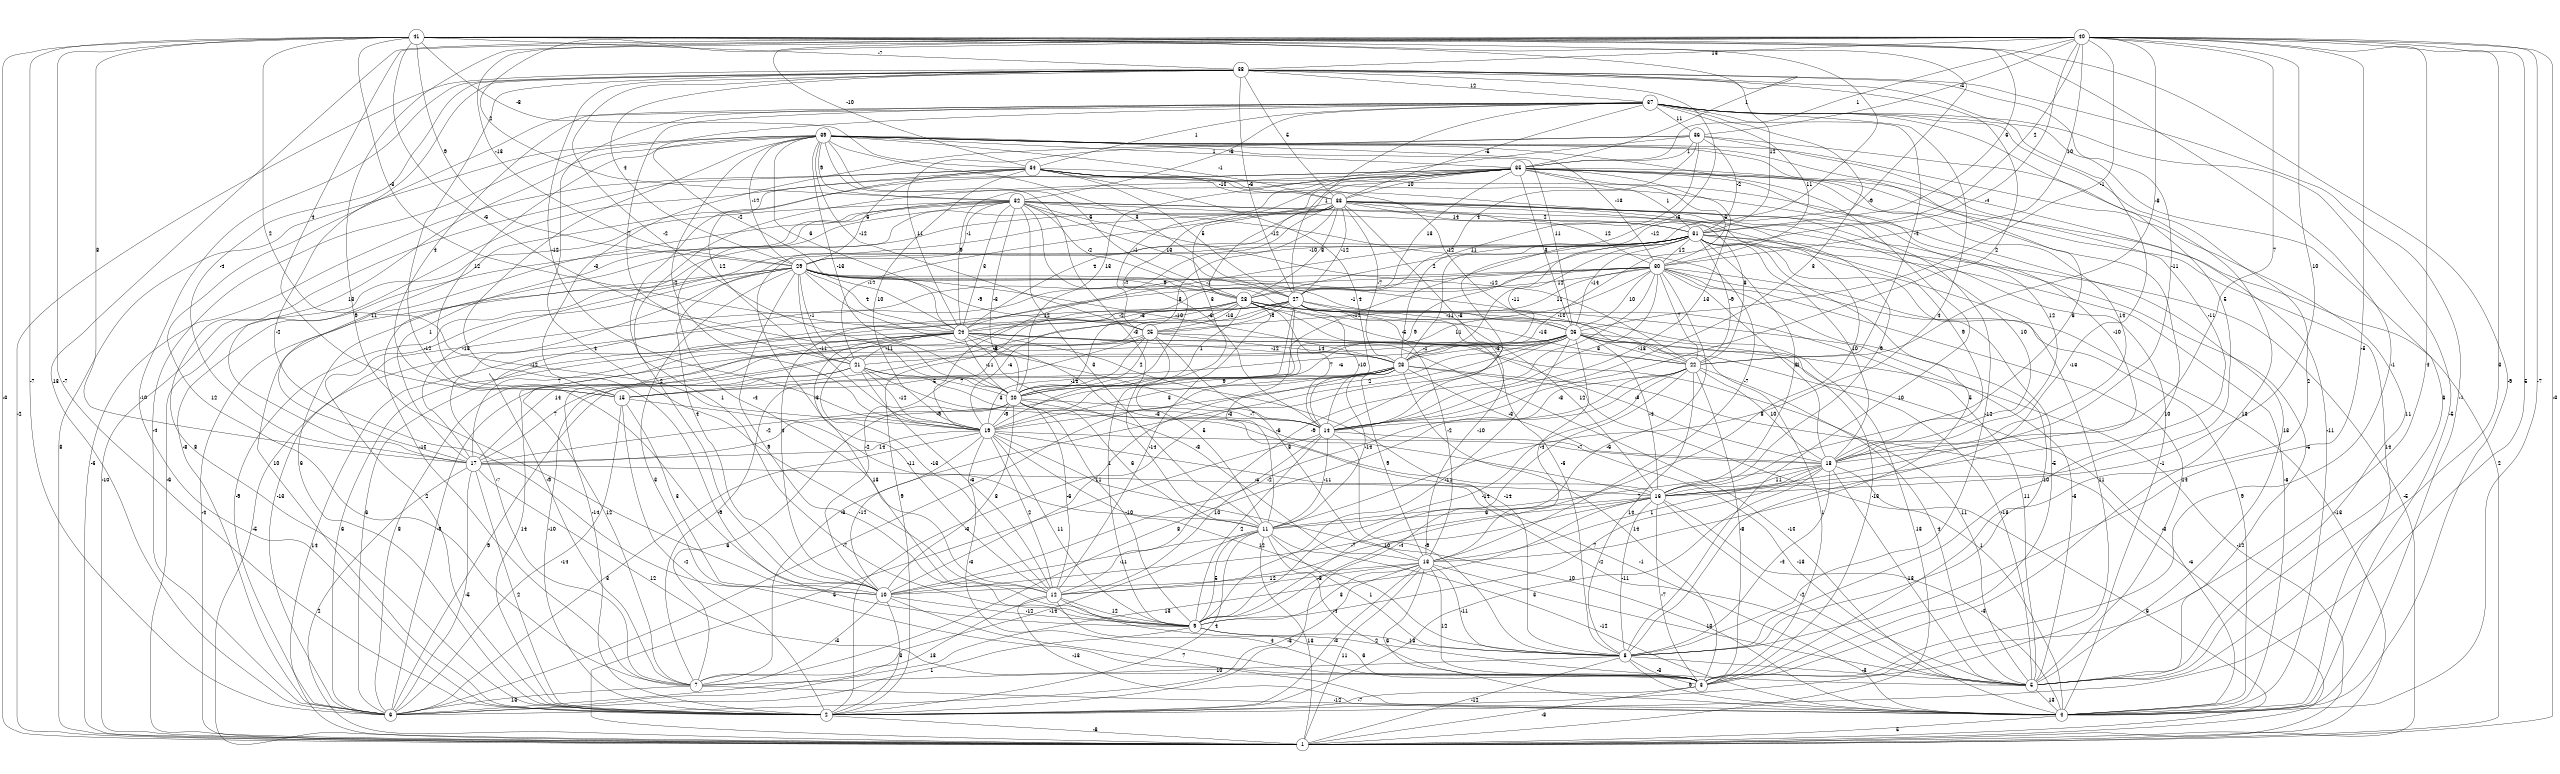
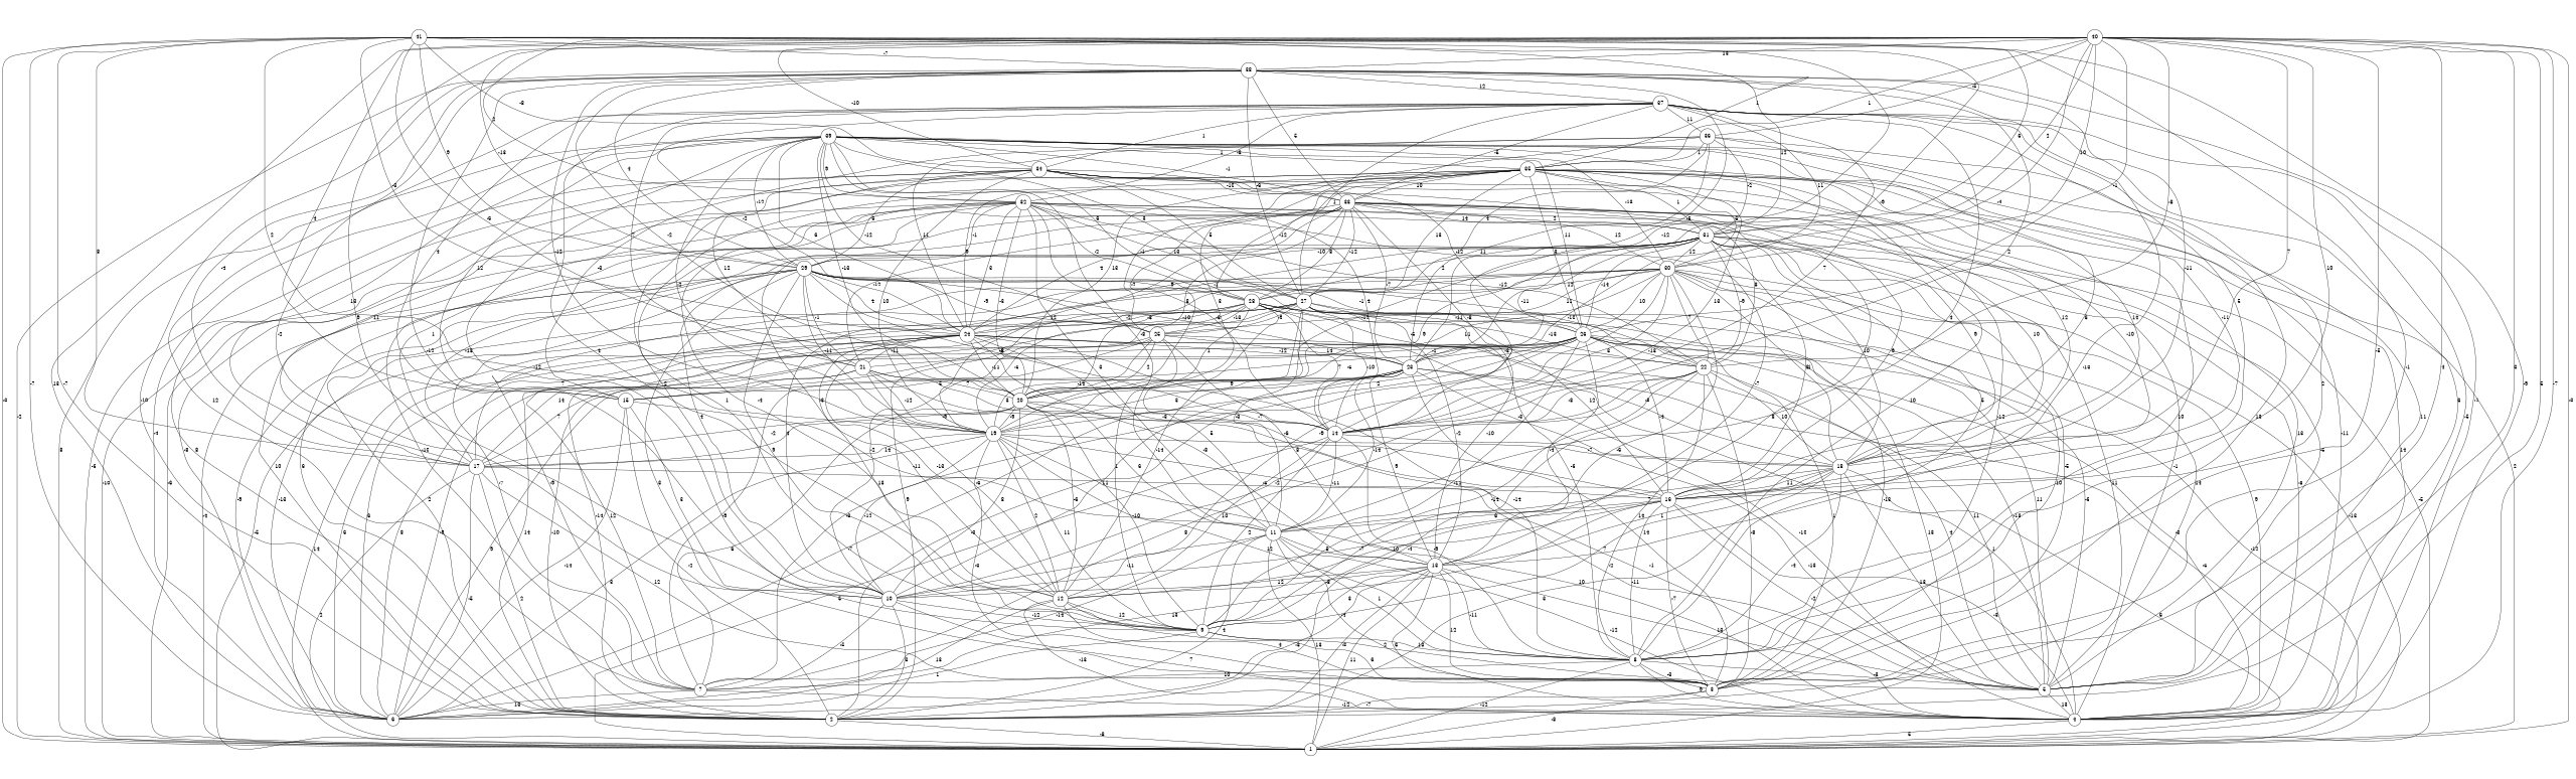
  graph {
    fontname="Helvetica,Arial,sans-serif"
    node [shape=circle]
    41
    1
    2
    3
    4
    6
    14
    17
    19
    20
    23
    24
    29
    31
    34
    35
    38
    5
    8
    11
    9
    12
    16
    10
    18
    7
    15
    13
    21
    22
    26
    25
    28
    30
    27
    33
    37
    32
    36
    40
    39
    41 -- 1 [label=-3]
    41 -- 2 [label=-7]
    41 -- 3 [label=-1]
    41 -- 4 [label=-9]
    41 -- 6 [label=-7]
    41 -- 14 [label=-12]
    41 -- 17 [label=8]
    41 -- 19 [label=2]
    41 -- 20 [label=-6]
    41 -- 23 [label=-9]
    41 -- 24 [label=-3]
    41 -- 29 [label=9]
    41 -- 31 [label=6]
    41 -- 34 [label=-8]
    41 -- 35 [label=1]
    41 -- 38 [label=-7]
    2 -- 1 [label=-8]
    3 -- 1 [label=-8]
    3 -- 2 [label=-7]
    4 -- 1 [label=5]
    14 -- 1 [label=5]
    14 -- 5 [label=-13]
    14 -- 8 [label=-9]
    14 -- 11 [label=-11]
    14 -- 9 [label=2]
    14 -- 12 [label=10]
    17 -- 1 [label=2]
    17 -- 2 [label=2]
    17 -- 3 [label=12]
    17 -- 6 [label=-5]
    17 -- 16 [label=-5]
    19 -- 3 [label=-3]
    19 -- 4 [label=10]
    19 -- 6 [label=3]
    19 -- 17 [label=14]
    19 -- 5 [label=-2]
    19 -- 8 [label=12]
    19 -- 9 [label=11]
    19 -- 12 [label=2]
    19 -- 10 [label=-12]
    19 -- 18 [label=-7]
    20 -- 4 [label=-1]
    20 -- 14 [label=-7]
    20 -- 17 [label=-2]
    20 -- 19 [label=-9]
    20 -- 11 [label=6]
    20 -- 9 [label=-10]
    20 -- 12 [label=-6]
    20 -- 10 [label=8]
    20 -- 7 [label=6]
    23 -- 1 [label=-5]
    23 -- 3 [label=14]
    23 -- 4 [label=1]
    23 -- 6 [label=-7]
    23 -- 17 [label=-9]
    23 -- 19 [label=3]
    23 -- 20 [label=9]
    23 -- 11 [label=-14]
    23 -- 10 [label=11]
    23 -- 18 [label=-3]
    23 -- 15 [label=5]
    23 -- 13 [label=9]
    24 -- 1 [label=14]
    24 -- 2 [label=14]
    24 -- 4 [label=-10]
    24 -- 6 [label=6]
    24 -- 20 [label=-11]
    24 -- 23 [label=-12]
    24 -- 5 [label=11]
    24 -- 8 [label=-14]
    24 -- 9 [label=13]
    24 -- 12 [label=-13]
    24 -- 16 [label=-3]
    24 -- 7 [label=12]
    24 -- 13 [label=-8]
    24 -- 21 [label=-11]
    29 -- 1 [label=-4]
    29 -- 2 [label=2]
    29 -- 3 [label=3]
    29 -- 6 [label=-9]
    29 -- 14 [label=-8]
    29 -- 19 [label=-11]
    29 -- 23 [label=-10]
    29 -- 24 [label=4]
    29 -- 8 [label=-6]
    29 -- 9 [label=9]
    29 -- 7 [label=-7]
    29 -- 21 [label=-1]
    29 -- 22 [label=-10]
    29 -- 26 [label=-1]
    29 -- 25 [label=-9]
    29 -- 28 [label=9]
    31 -- 1 [label=-5]
    31 -- 2 [label=11]
    31 -- 3 [label=-5]
    31 -- 4 [label=-8]
    31 -- 17 [label=-13]
    31 -- 19 [label=9]
    31 -- 20 [label=-12]
    31 -- 23 [label=-11]
    31 -- 24 [label=-1]
    31 -- 29 [label=-10]
    31 -- 16 [label=8]
    31 -- 10 [label=4]
    31 -- 18 [label=10]
    31 -- 13 [label=5]
    31 -- 22 [label=-9]
    31 -- 26 [label=-14]
    31 -- 28 [label=2]
    31 -- 30 [label=12]
    34 -- 1 [label=-6]
    34 -- 2 [label=8]
    34 -- 14 [label=4]
    34 -- 19 [label=10]
    34 -- 29 [label=6]
    34 -- 5 [label=13]
    34 -- 8 [label=-12]
    34 -- 9 [label=1]
    34 -- 18 [label=12]
    34 -- 21 [label=12]
    34 -- 26 [label=-12]
    34 -- 27 [label=5]
    34 -- 33 [label=-10]
    35 -- 1 [label=2]
    35 -- 4 [label=14]
    35 -- 6 [label=-8]
    35 -- 14 [label=13]
    35 -- 17 [label=11]
    35 -- 19 [label=3]
    35 -- 20 [label=-2]
    35 -- 24 [label=9]
    35 -- 31 [label=1]
    35 -- 8 [label=10]
    35 -- 16 [label=-10]
    35 -- 10 [label=2]
    35 -- 18 [label=14]
    35 -- 26 [label=3]
    35 -- 25 [label=-1]
    35 -- 28 [label=-12]
    35 -- 30 [label=5]
    35 -- 27 [label=13]
    35 -- 33 [label=10]
    38 -- 1 [label=-2]
    38 -- 2 [label=-10]
    38 -- 4 [label=-1]
    38 -- 14 [label=2]
    38 -- 17 [label=-4]
    38 -- 19 [label=-12]
    38 -- 20 [label=-2]
    38 -- 23 [label=-6]
    38 -- 29 [label=4]
    38 -- 31 [label=12]
    38 -- 8 [label=-13]
    38 -- 9 [label=-12]
    38 -- 10 [label=-2]
    38 -- 18 [label=-11]
    38 -- 27 [label=-6]
    38 -- 33 [label=5]
    38 -- 37 [label=12]
    5 -- 4 [label=13]
    8 -- 1 [label=-12]
    8 -- 3 [label=-3]
    8 -- 4 [label=9]
    8 -- 5 [label=-3]
    8 -- 7 [label=10]
    11 -- 1 [label=13]
    11 -- 2 [label=4]
    11 -- 3 [label=-4]
    11 -- 4 [label=-12]
    11 -- 8 [label=1]
-   11 -- 9 [label=5]
+   11 -- 13 [label=5]
    11 -- 10 [label=-11]
    11 -- 7 [label=-14]
    9 -- 3 [label=6]
    9 -- 6 [label=1]
    9 -- 8 [label=13]
    12 -- 3 [label=4]
    12 -- 4 [label=-13]
    12 -- 6 [label=13]
    12 -- 5 [label=2]
    12 -- 9 [label=12]
    16 -- 3 [label=-7]
    16 -- 4 [label=-3]
    16 -- 6 [label=13]
    16 -- 5 [label=-2]
    16 -- 8 [label=-11]
    16 -- 11 [label=6]
    16 -- 12 [label=10]
    16 -- 10 [label=-7]
    10 -- 2 [label=3]
    10 -- 4 [label=7]
    10 -- 9 [label=-12]
    10 -- 7 [label=-5]
    18 -- 1 [label=6]
    18 -- 2 [label=3]
    18 -- 5 [label=13]
    18 -- 8 [label=-4]
    18 -- 11 [label=7]
    18 -- 9 [label=7]
    18 -- 16 [label=11]
    18 -- 13 [label=1]
    7 -- 4 [label=-12]
    7 -- 6 [label=13]
    15 -- 2 [label=-2]
    15 -- 6 [label=-14]
    15 -- 11 [label=-11]
    15 -- 10 [label=3]
    13 -- 1 [label=11]
    13 -- 2 [label=-3]
    13 -- 3 [label=12]
    13 -- 4 [label=6]
    13 -- 6 [label=-3]
    13 -- 5 [label=13]
    13 -- 8 [label=-11]
    13 -- 9 [label=3]
    13 -- 12 [label=-8]
    13 -- 10 [label=12]
    21 -- 6 [label=9]
    21 -- 14 [label=3]
    21 -- 17 [label=7]
    21 -- 19 [label=-12]
    21 -- 20 [label=7]
    21 -- 12 [label=-6]
    21 -- 16 [label=-6]
    22 -- 2 [label=-4]
    22 -- 3 [label=-8]
    22 -- 14 [label=-8]
    22 -- 5 [label=4]
    22 -- 8 [label=14]
    22 -- 9 [label=-14]
    22 -- 10 [label=-2]
    22 -- 18 [label=10]
    22 -- 7 [label=8]
    26 -- 1 [label=-12]
    26 -- 2 [label=-3]
    26 -- 3 [label=1]
    26 -- 4 [label=-3]
    26 -- 6 [label=-9]
    26 -- 17 [label=14]
    26 -- 19 [label=2]
    26 -- 23 [label=-3]
    26 -- 5 [label=-13]
    26 -- 9 [label=-11]
    26 -- 16 [label=-4]
    26 -- 7 [label=-3]
    26 -- 15 [label=-5]
    26 -- 13 [label=-4]
    26 -- 21 [label=-1]
    26 -- 22 [label=-13]
    25 -- 2 [label=-10]
    25 -- 6 [label=8]
    25 -- 19 [label=-14]
    25 -- 20 [label=2]
    25 -- 23 [label=14]
    25 -- 11 [label=5]
    25 -- 18 [label=-8]
    25 -- 7 [label=-9]
    25 -- 13 [label=8]
    28 -- 1 [label=13]
    28 -- 2 [label=-14]
    28 -- 3 [label=-13]
    28 -- 14 [label=7]
    28 -- 17 [label=7]
    28 -- 19 [label=-5]
    28 -- 20 [label=1]
    28 -- 24 [label=-2]
    28 -- 5 [label=-6]
    28 -- 12 [label=-14]
    28 -- 13 [label=-2]
    28 -- 22 [label=-5]
    28 -- 25 [label=-13]
    30 -- 1 [label=-13]
    30 -- 2 [label=9]
    30 -- 3 [label=10]
    30 -- 4 [label=9]
    30 -- 6 [label=-13]
    30 -- 14 [label=3]
    30 -- 20 [label=11]
    30 -- 5 [label=14]
    30 -- 9 [label=-6]
    30 -- 12 [label=-9]
    30 -- 10 [label=4]
    30 -- 18 [label=1]
    30 -- 7 [label=-9]
    30 -- 22 [label=7]
    30 -- 26 [label=10]
    30 -- 25 [label=11]
    30 -- 28 [label=12]
    27 -- 1 [label=-5]
    27 -- 6 [label=6]
    27 -- 14 [label=-10]
    27 -- 24 [label=-3]
    27 -- 5 [label=11]
    27 -- 11 [label=-3]
    27 -- 9 [label=1]
    27 -- 16 [label=12]
    27 -- 10 [label=-2]
    27 -- 15 [label=-8]
    27 -- 13 [label=-10]
    27 -- 22 [label=-13]
    27 -- 26 [label=-11]
    27 -- 25 [label=-9]
    33 -- 1 [label=-6]
    33 -- 2 [label=6]
    33 -- 14 [label=-8]
    33 -- 19 [label=12]
    33 -- 20 [label=8]
    33 -- 23 [label=-7]
    33 -- 24 [label=4]
    33 -- 31 [label=2]
    33 -- 5 [label=-5]
    33 -- 9 [label=8]
    33 -- 12 [label=-3]
    33 -- 16 [label=9]
    33 -- 18 [label=10]
    33 -- 21 [label=-12]
    33 -- 22 [label=8]
    33 -- 28 [label=8]
    33 -- 30 [label=12]
    33 -- 27 [label=-12]
    37 -- 4 [label=-5]
-   37 -- 14 [label=3]
+   37 -- 14 [label=7]
    37 -- 24 [label=-2]
    37 -- 34 [label=1]
    37 -- 5 [label=6]
    37 -- 8 [label=2]
    37 -- 11 [label=4]
    37 -- 12 [label=4]
    37 -- 16 [label=5]
    37 -- 7 [label=12]
    37 -- 15 [label=4]
    37 -- 21 [label=7]
-   37 -- 22 [label=-4]
    37 -- 30 [label=11]
    37 -- 27 [label=1]
    37 -- 33 [label=-5]
    37 -- 32 [label=-6]
    37 -- 36 [label=11]
    32 -- 1 [label=-10]
    32 -- 2 [label=10]
    32 -- 4 [label=-1]
    32 -- 14 [label=-6]
    32 -- 17 [label=1]
    32 -- 20 [label=-3]
    32 -- 24 [label=3]
    32 -- 29 [label=-1]
    32 -- 31 [label=14]
    32 -- 11 [label=3]
    32 -- 12 [label=-4]
    32 -- 18 [label=9]
    32 -- 7 [label=-10]
    32 -- 13 [label=-7]
    32 -- 22 [label=-12]
    32 -- 28 [label=-2]
    32 -- 27 [label=13]
    36 -- 3 [label=13]
    36 -- 20 [label=13]
    36 -- 23 [label=11]
    36 -- 24 [label=11]
    36 -- 31 [label=-2]
    36 -- 35 [label=1]
    36 -- 16 [label=-11]
    36 -- 15 [label=-3]
    36 -- 27 [label=4]
    40 -- 1 [label=-3]
    40 -- 2 [label=5]
    40 -- 3 [label=4]
    40 -- 4 [label=-7]
    40 -- 6 [label=13]
    40 -- 23 [label=-4]
    40 -- 29 [label=-13]
    40 -- 31 [label=2]
    40 -- 34 [label=-10]
    40 -- 35 [label=1]
    40 -- 38 [label=13]
    40 -- 5 [label=3]
    40 -- 8 [label=-5]
    40 -- 16 [label=10]
    40 -- 10 [label=9]
    40 -- 18 [label=7]
    40 -- 15 [label=4]
    40 -- 22 [label=-8]
    40 -- 26 [label=-1]
    40 -- 30 [label=10]
    40 -- 32 [label=2]
    40 -- 36 [label=-5]
    39 -- 1 [label=8]
    39 -- 4 [label=-11]
    39 -- 6 [label=-4]
    39 -- 17 [label=13]
    39 -- 19 [label=-2]
    39 -- 20 [label=-13]
    39 -- 24 [label=6]
    39 -- 29 [label=-12]
    39 -- 35 [label=1]
    39 -- 5 [label=11]
    39 -- 8 [label=10]
    39 -- 11 [label=-8]
    39 -- 16 [label=6]
    39 -- 10 [label=-12]
    39 -- 15 [label=12]
    39 -- 26 [label=11]
    39 -- 25 [label=-12]
    39 -- 28 [label=6]
    39 -- 30 [label=-13]
    39 -- 27 [label=3]
    39 -- 33 [label=-1]
    39 -- 32 [label=9]
  }
